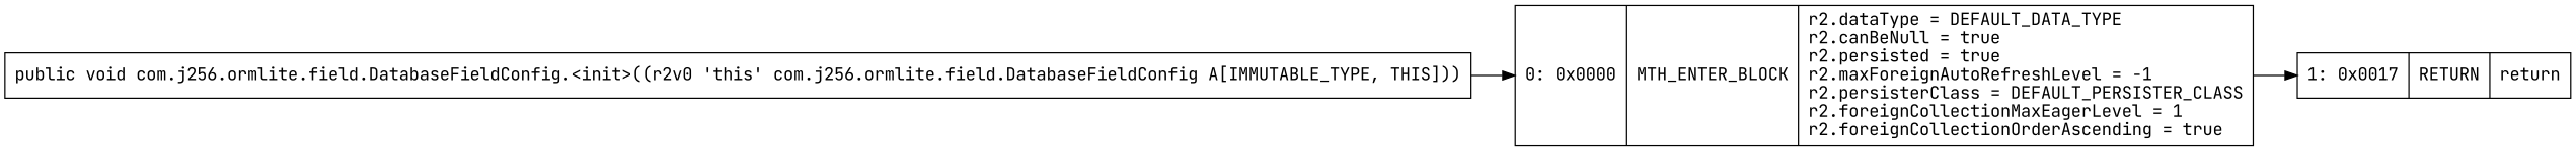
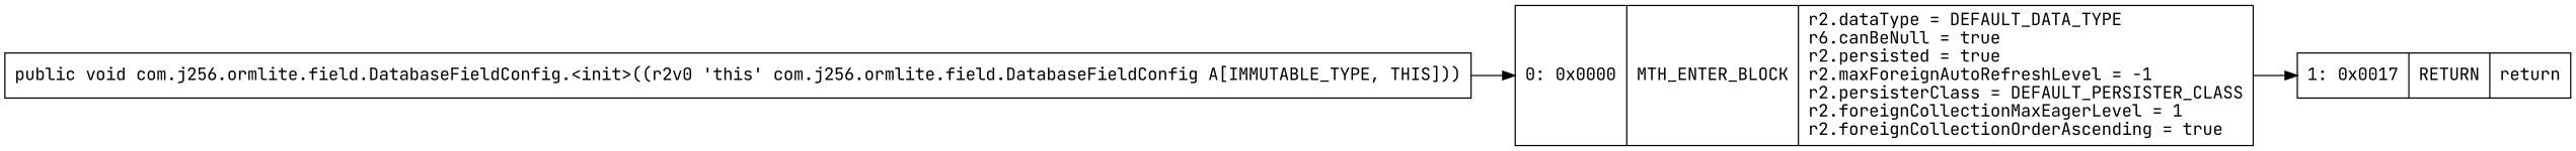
  digraph {
    rankdir=LR
    fontname="JetBrains Mono"
    node [shape=record fontname="JetBrains Mono"]
    edge [fontname="JetBrains Mono"]
-   n1 [label="{0\:\ 0x0000|MTH_ENTER_BLOCK\l|r2.dataType = DEFAULT_DATA_TYPE\lr2.canBeNull = true\lr2.persisted = true\lr2.maxForeignAutoRefreshLevel = \-1\lr2.persisterClass = DEFAULT_PERSISTER_CLASS\lr2.foreignCollectionMaxEagerLevel = 1\lr2.foreignCollectionOrderAscending = true\l}"]
+   n1 [label="{0\:\ 0x0000|MTH_ENTER_BLOCK\l|r2.dataType = DEFAULT_DATA_TYPE\lr6.canBeNull = true\lr2.persisted = true\lr2.maxForeignAutoRefreshLevel = \-1\lr2.persisterClass = DEFAULT_PERSISTER_CLASS\lr2.foreignCollectionMaxEagerLevel = 1\lr2.foreignCollectionOrderAscending = true\l}"]
    n2 [label="{1\:\ 0x0017|RETURN\l|return\l}"]
    n3 [label="{public void com.j256.ormlite.field.DatabaseFieldConfig.\<init\>((r2v0 'this' com.j256.ormlite.field.DatabaseFieldConfig A[IMMUTABLE_TYPE, THIS])) }"]
    n1 -> n2
    n3 -> n1
  }
